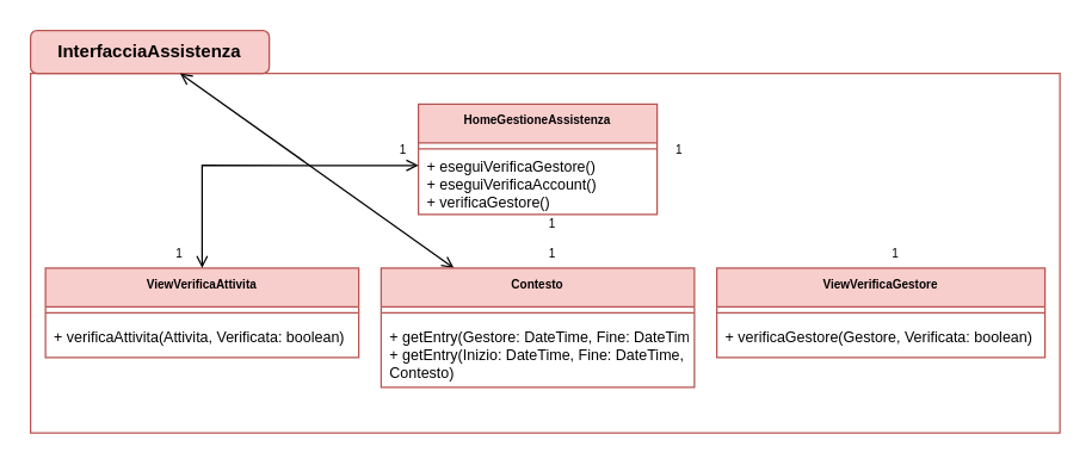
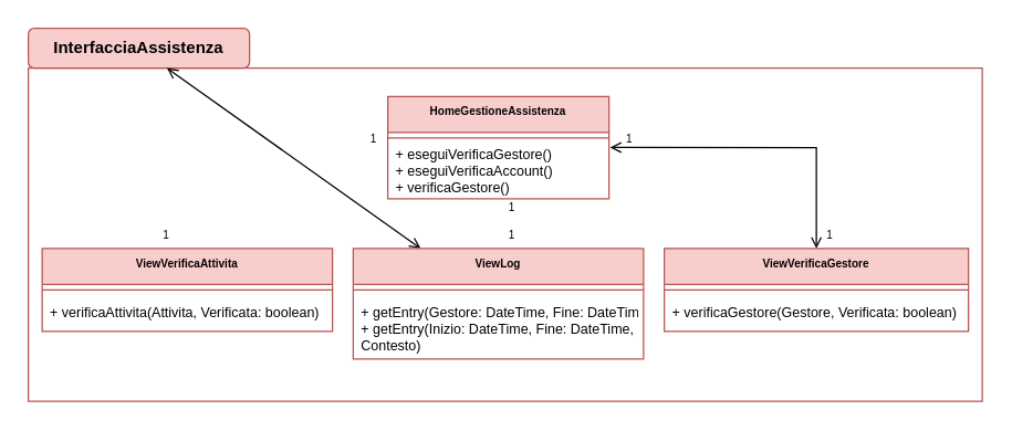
  <mxCell id="0" />
  <mxCell id="1" parent="0" />
  <mxCell id="2" value="" style="rounded=0;whiteSpace=wrap;html=1;shadow=0;sketch=0;fillStyle=auto;strokeColor=#B85450;fillColor=#FFFFFF;gradientColor=none;" parent="1" vertex="1"><mxGeometry x="20" y="48.79" width="690" height="241.21" as="geometry" /></mxCell>
  <mxCell id="3" value="&lt;span style=&quot;&quot;&gt;&lt;font size=&quot;1&quot; style=&quot;&quot;&gt;&lt;b style=&quot;font-size: 12px;&quot;&gt;InterfacciaAssistenza&lt;/b&gt;&lt;/font&gt;&lt;/span&gt;" style="whiteSpace=wrap;html=1;shadow=0;sketch=0;fillStyle=auto;strokeColor=#B85450;fillColor=#F8CECC;gradientColor=none;rounded=1;" parent="1" vertex="1"><mxGeometry x="20" y="20" width="160" height="28.79" as="geometry" /></mxCell>
  <mxCell id="4" value="" style="group" parent="1" vertex="1" connectable="0"><mxGeometry x="120" y="69.4" width="490" height="190" as="geometry" /></mxCell>
  <mxCell id="5" value="HomeGestioneAssistenza" style="swimlane;fontStyle=1;align=center;verticalAlign=top;childLayout=stackLayout;horizontal=1;startSize=26;horizontalStack=0;resizeParent=1;resizeParentMax=0;resizeLast=0;collapsible=1;marginBottom=0;fillColor=#F8CECC;strokeColor=#B85450;fontSize=8;" parent="4" vertex="1"><mxGeometry x="160" width="160" height="74" as="geometry" /></mxCell>
  <mxCell id="6" value="" style="line;strokeWidth=1;fillColor=none;align=left;verticalAlign=middle;spacingTop=-1;spacingLeft=3;spacingRight=3;rotatable=0;labelPosition=right;points=[];portConstraint=eastwest;strokeColor=inherit;" parent="5" vertex="1"><mxGeometry y="26" width="160" height="8" as="geometry" /></mxCell>
  <mxCell id="7" value="+ eseguiVerificaGestore()&#10;+ eseguiVerificaAccount()&#10;+ verificaGestore()" style="text;strokeColor=none;fillColor=none;align=left;verticalAlign=middle;spacingLeft=4;spacingRight=4;overflow=hidden;rotatable=0;points=[[0,0.5],[1,0.5]];portConstraint=eastwest;fontSize=10;" parent="5" vertex="1"><mxGeometry y="34" width="160" height="40" as="geometry" /></mxCell>
  <mxCell id="8" value="ViewVerificaAttivita" style="swimlane;fontStyle=1;align=center;verticalAlign=top;childLayout=stackLayout;horizontal=1;startSize=26;horizontalStack=0;resizeParent=1;resizeParentMax=0;resizeLast=0;collapsible=1;marginBottom=0;fillColor=#F8CECC;strokeColor=#B85450;fontSize=8;" parent="4" vertex="1"><mxGeometry x="-90" y="110" width="210" height="60" as="geometry" /></mxCell>
  <mxCell id="9" value="" style="line;strokeWidth=1;fillColor=none;align=left;verticalAlign=middle;spacingTop=-1;spacingLeft=3;spacingRight=3;rotatable=0;labelPosition=right;points=[];portConstraint=eastwest;strokeColor=inherit;" parent="8" vertex="1"><mxGeometry y="26" width="210" height="8" as="geometry" /></mxCell>
  <mxCell id="10" value="+ verificaAttivita(Attivita, Verificata: boolean)" style="text;strokeColor=none;fillColor=none;align=left;verticalAlign=top;spacingLeft=4;spacingRight=4;overflow=hidden;rotatable=0;points=[[0,0.5],[1,0.5]];portConstraint=eastwest;fontSize=10;" parent="8" vertex="1"><mxGeometry y="34" width="210" height="26" as="geometry" /></mxCell>
  <mxCell id="11" value="ViewVerificaGestore" style="swimlane;fontStyle=1;align=center;verticalAlign=top;childLayout=stackLayout;horizontal=1;startSize=26;horizontalStack=0;resizeParent=1;resizeParentMax=0;resizeLast=0;collapsible=1;marginBottom=0;fillColor=#F8CECC;strokeColor=#B85450;fontSize=8;" parent="4" vertex="1"><mxGeometry x="360" y="110" width="220" height="60" as="geometry" /></mxCell>
  <mxCell id="12" value="" style="line;strokeWidth=1;fillColor=none;align=left;verticalAlign=middle;spacingTop=-1;spacingLeft=3;spacingRight=3;rotatable=0;labelPosition=right;points=[];portConstraint=eastwest;strokeColor=inherit;" parent="11" vertex="1"><mxGeometry y="26" width="220" height="8" as="geometry" /></mxCell>
  <mxCell id="13" value="+ verificaGestore(Gestore, Verificata: boolean)" style="text;strokeColor=none;fillColor=none;align=left;verticalAlign=top;spacingLeft=4;spacingRight=4;overflow=hidden;rotatable=0;points=[[0,0.5],[1,0.5]];portConstraint=eastwest;fontSize=10;" parent="11" vertex="1"><mxGeometry y="34" width="220" height="26" as="geometry" /></mxCell>
- <mxCell id="14" value="" style="endArrow=open;html=1;rounded=0;entryX=0.5;entryY=0;entryDx=0;entryDy=0;exitX=0;exitY=0.178;exitDx=0;exitDy=0;exitPerimeter=0;edgeStyle=orthogonalEdgeStyle;endFill=0;startArrow=open;startFill=0;" parent="4" source="7" target="8" edge="1"><mxGeometry width="50" height="50" relative="1" as="geometry"><mxPoint x="360" y="-40" as="sourcePoint" /><mxPoint x="410" y="-90" as="targetPoint" /></mxGeometry></mxCell>
  <mxCell id="15" value="&lt;font style=&quot;font-size: 8px;&quot;&gt;1&lt;/font&gt;" style="text;html=1;strokeColor=none;fillColor=none;align=center;verticalAlign=middle;whiteSpace=wrap;rounded=0;fontSize=10;" parent="4" vertex="1"><mxGeometry x="140" y="20" width="20" height="20" as="geometry" /></mxCell>
+ <mxCell id="16" value="" style="endArrow=open;html=1;rounded=0;entryX=1.005;entryY=0.072;entryDx=0;entryDy=0;exitX=0.5;exitY=0;exitDx=0;exitDy=0;edgeStyle=orthogonalEdgeStyle;endFill=0;startArrow=open;startFill=0;entryPerimeter=0;" parent="4" source="11" target="7" edge="1"><mxGeometry width="50" height="50" relative="1" as="geometry"><mxPoint x="540" y="-80" as="sourcePoint" /><mxPoint x="460" y="-10.408" as="targetPoint" /></mxGeometry></mxCell>
  <mxCell id="17" value="&lt;font style=&quot;font-size: 8px;&quot;&gt;1&lt;/font&gt;" style="text;html=1;strokeColor=none;fillColor=none;align=center;verticalAlign=middle;whiteSpace=wrap;rounded=0;fontSize=10;" parent="4" vertex="1"><mxGeometry x="325" y="20.0" width="20" height="20" as="geometry" /></mxCell>
  <mxCell id="18" value="&lt;font style=&quot;font-size: 8px;&quot;&gt;1&lt;/font&gt;" style="text;html=1;strokeColor=none;fillColor=none;align=center;verticalAlign=middle;whiteSpace=wrap;rounded=0;fontSize=10;" parent="4" vertex="1"><mxGeometry x="-10" y="90" width="20" height="20" as="geometry" /></mxCell>
  <mxCell id="19" value="&lt;font style=&quot;font-size: 8px;&quot;&gt;1&lt;/font&gt;" style="text;html=1;strokeColor=none;fillColor=none;align=center;verticalAlign=middle;whiteSpace=wrap;rounded=0;fontSize=10;" parent="4" vertex="1"><mxGeometry x="470" y="90" width="20" height="20" as="geometry" /></mxCell>
  <mxCell id="20" style="rounded=0;orthogonalLoop=1;jettySize=auto;html=1;endArrow=open;endFill=0;startArrow=open;startFill=0;" parent="4" source="21" target="3" edge="1"><mxGeometry relative="1" as="geometry"><mxPoint x="240" y="80.6" as="targetPoint" /></mxGeometry></mxCell>
- <mxCell id="21" value="Contesto" style="swimlane;fontStyle=1;align=center;verticalAlign=top;childLayout=stackLayout;horizontal=1;startSize=26;horizontalStack=0;resizeParent=1;resizeParentMax=0;resizeLast=0;collapsible=1;marginBottom=0;fillColor=#F8CECC;strokeColor=#B85450;fontSize=8;" parent="4" vertex="1"><mxGeometry x="135" y="110" width="210" height="80" as="geometry" /></mxCell>
+ <mxCell id="21" value="ViewLog" style="swimlane;fontStyle=1;align=center;verticalAlign=top;childLayout=stackLayout;horizontal=1;startSize=26;horizontalStack=0;resizeParent=1;resizeParentMax=0;resizeLast=0;collapsible=1;marginBottom=0;fillColor=#F8CECC;strokeColor=#B85450;fontSize=8;" parent="4" vertex="1"><mxGeometry x="135" y="110" width="210" height="80" as="geometry" /></mxCell>
  <mxCell id="22" value="" style="line;strokeWidth=1;fillColor=none;align=left;verticalAlign=middle;spacingTop=-1;spacingLeft=3;spacingRight=3;rotatable=0;labelPosition=right;points=[];portConstraint=eastwest;strokeColor=inherit;" parent="21" vertex="1"><mxGeometry y="26" width="210" height="8" as="geometry" /></mxCell>
  <mxCell id="23" value="+ getEntry(Gestore: DateTime, Fine: DateTime)&#10;+ getEntry(Inizio: DateTime, Fine: DateTime, &#10;Contesto)" style="text;strokeColor=none;fillColor=none;align=left;verticalAlign=top;spacingLeft=4;spacingRight=4;overflow=hidden;rotatable=0;points=[[0,0.5],[1,0.5]];portConstraint=eastwest;fontSize=10;" parent="21" vertex="1"><mxGeometry y="34" width="210" height="46" as="geometry" /></mxCell>
  <mxCell id="24" value="&lt;font style=&quot;font-size: 8px;&quot;&gt;1&lt;/font&gt;" style="text;html=1;strokeColor=none;fillColor=none;align=center;verticalAlign=middle;whiteSpace=wrap;rounded=0;fontSize=10;" parent="4" vertex="1"><mxGeometry x="240" y="70.0" width="20" height="20" as="geometry" /></mxCell>
  <mxCell id="25" value="&lt;font style=&quot;font-size: 8px;&quot;&gt;1&lt;/font&gt;" style="text;html=1;strokeColor=none;fillColor=none;align=center;verticalAlign=middle;whiteSpace=wrap;rounded=0;fontSize=10;" parent="4" vertex="1"><mxGeometry x="240" y="90.0" width="20" height="20" as="geometry" /></mxCell>
